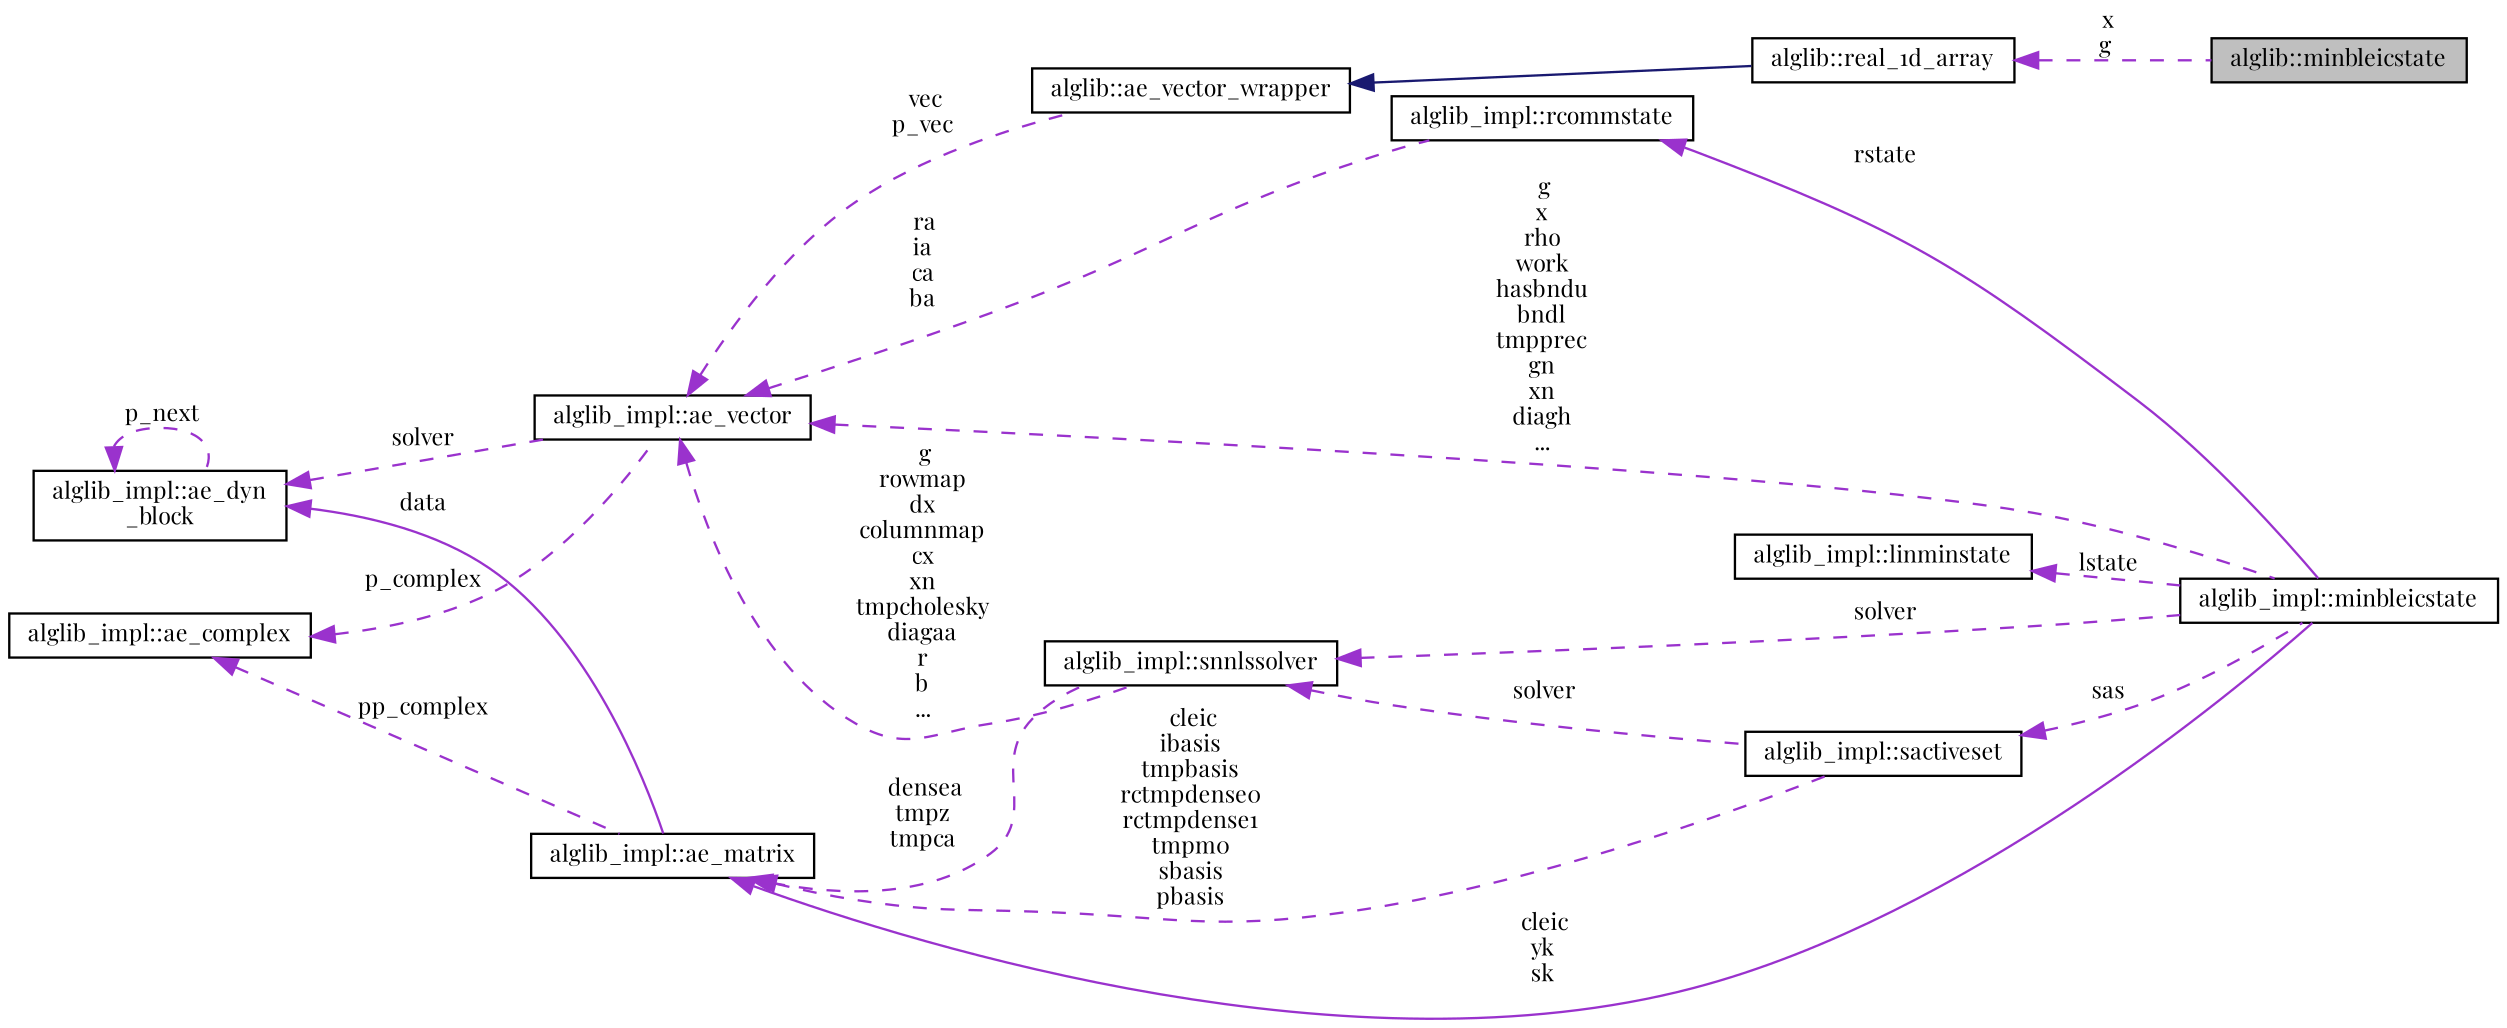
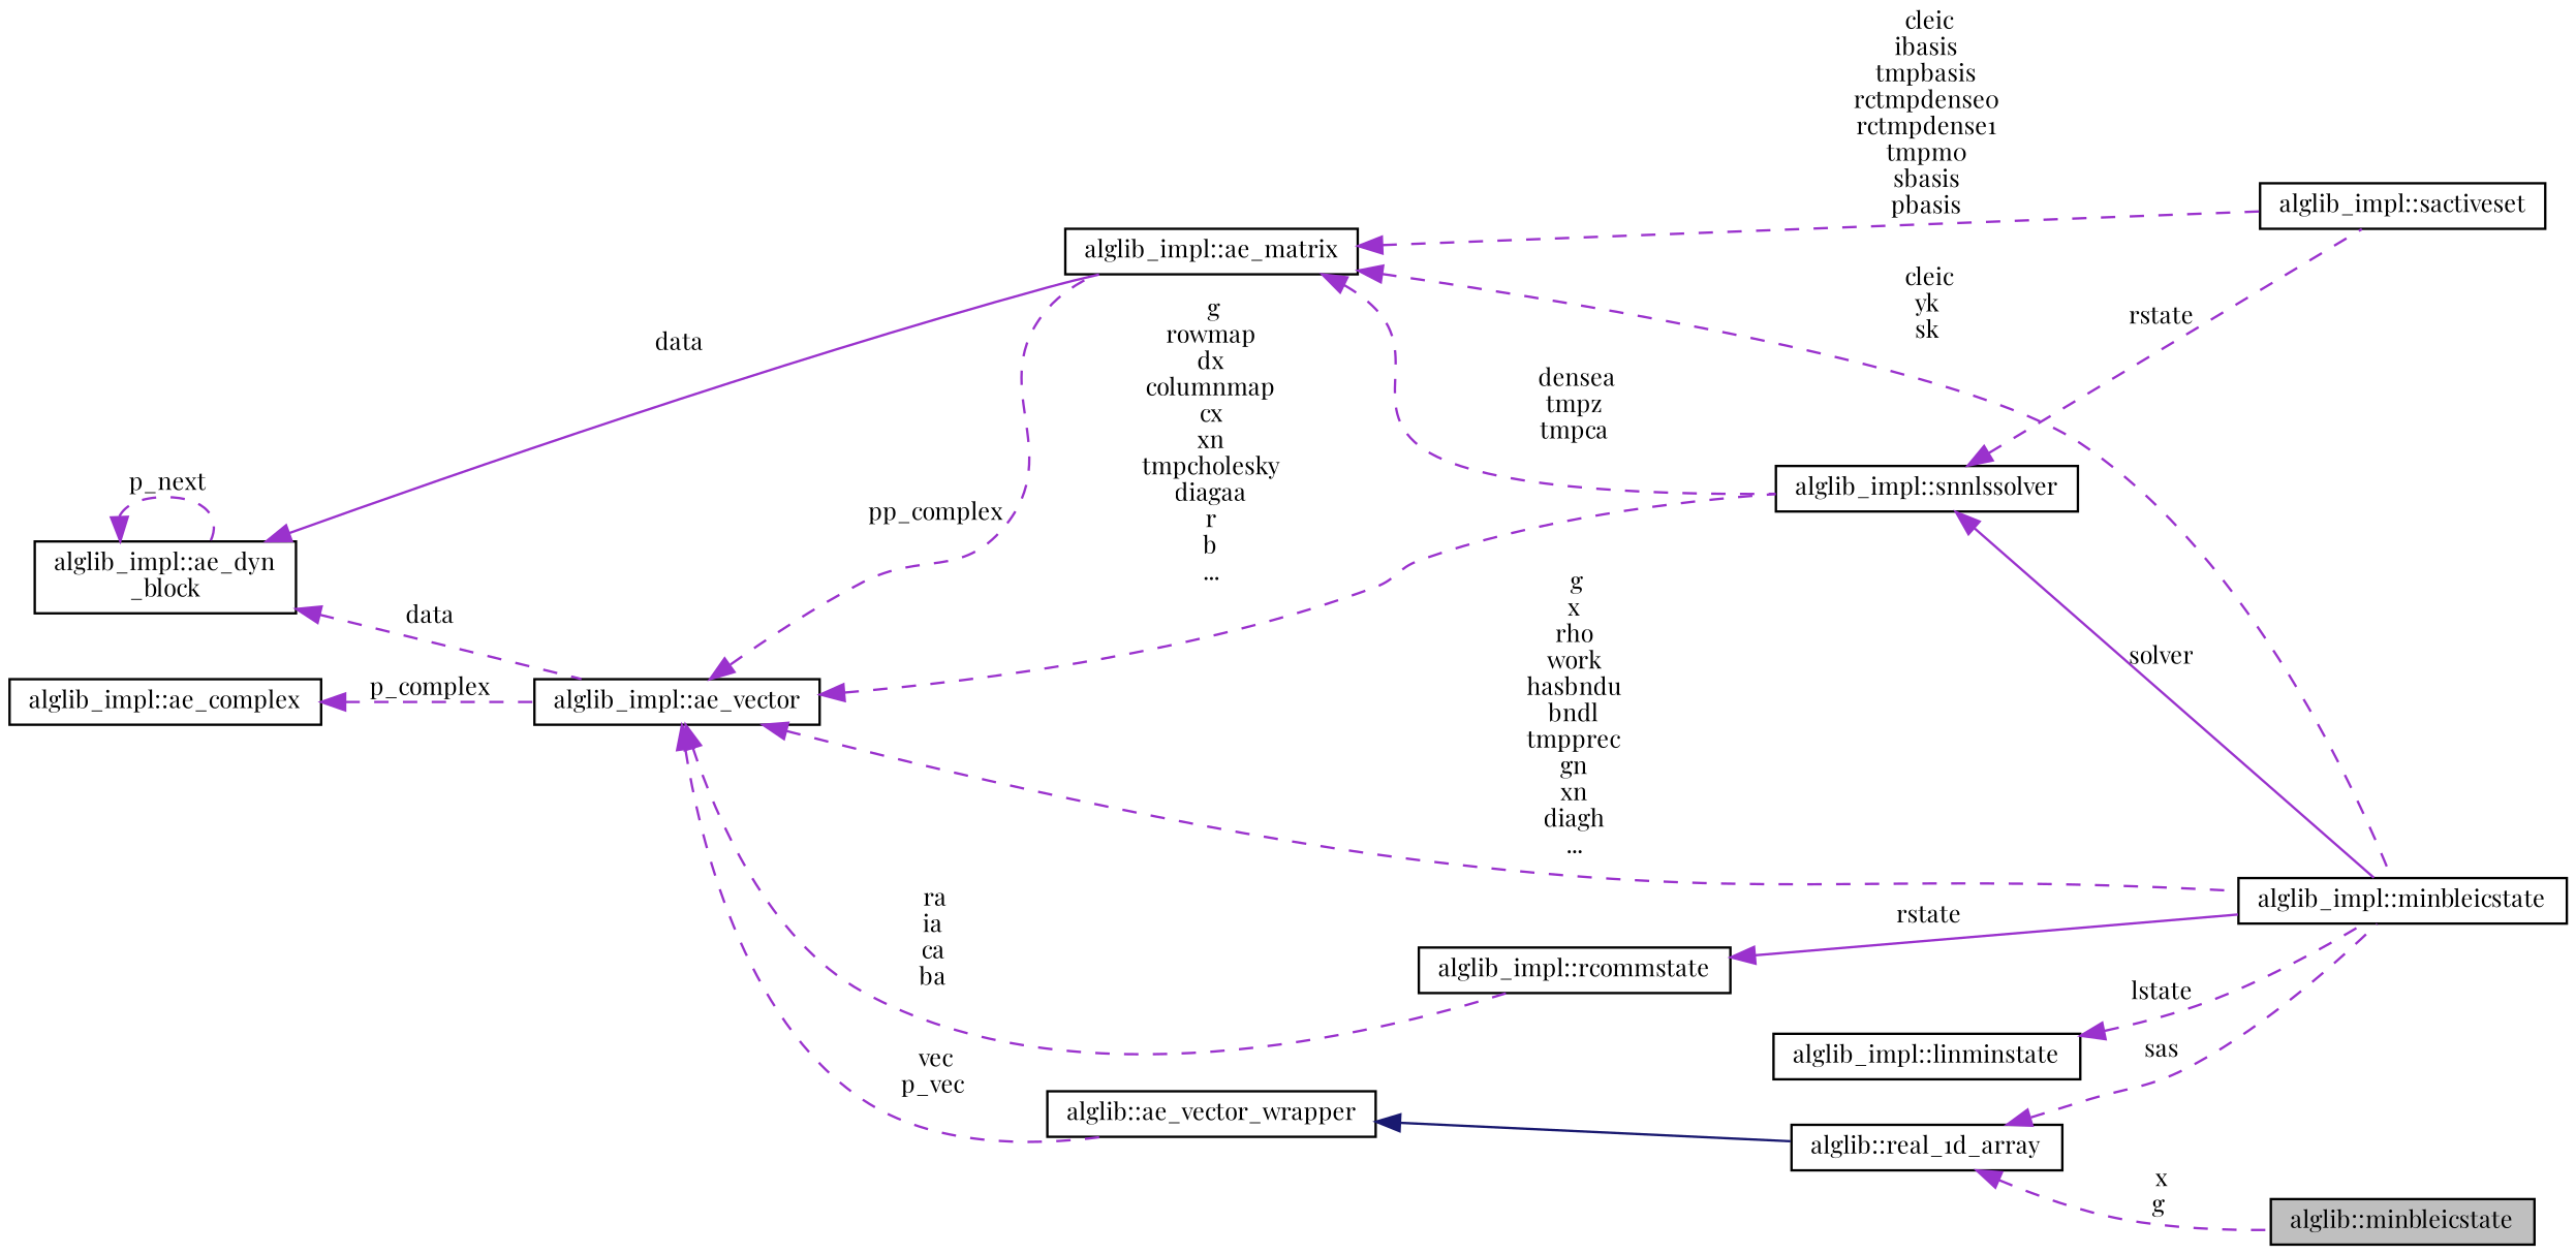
  digraph {
    fontname="Playfair Display"
    rankdir=LR
    node [color=black fillcolor=white fontname="Playfair Display" fontsize=10 shape=record style=filled]
    edge [color=darkorchid3 dir=back fontname="Playfair Display" fontsize=10 labelfontname=Helvetica labelfontsize=10 style=dashed]
    n1 [fillcolor=grey75 fontcolor=black height=0.2 label="alglib::minbleicstate" width=0.4]
    n2 [height=0.2 label="alglib_impl::minbleicstate" width=0.4]
    n3 [height=0.2 label="alglib_impl::rcommstate" width=0.4]
    n4 [height=0.2 label="alglib_impl::ae_vector" width=0.4]
    n5 [height=0.2 label="alglib_impl::snnlssolver" width=0.4]
    n6 [height=0.2 label="alglib::ae_vector_wrapper" width=0.4]
    n7 [height=0.2 label="alglib_impl::sactiveset" width=0.4]
    n8 [height=0.2 label="alglib::real_1d_array" width=0.4]
    n9 [height=0.2 label="alglib_impl::ae_dyn\l_block" width=0.4]
    n10 [height=0.2 label="alglib_impl::ae_matrix" width=0.4]
    n11 [height=0.2 label="alglib_impl::ae_complex" width=0.4]
    n12 [height=0.2 label="alglib_impl::linminstate" width=0.4]
    n3 -> n2 [label=" rstate" style=solid]
    n4 -> n2 [label=" g\nx\nrho\nwork\nhasbndu\nbndl\ntmpprec\ngn\nxn\ndiagh\n..."]
    n4 -> n3 [label=" ra\nia\nca\nba"]
    n4 -> n5 [label=" g\nrowmap\ndx\ncolumnmap\ncx\nxn\ntmpcholesky\ndiagaa\nr\nb\n..."]
    n4 -> n6 [label=" vec\np_vec"]
-   n5 -> n2 [label=" solver"]
-   n5 -> n7 [label=" solver"]
+   n5 -> n2 [label=" solver" style=solid]
+   n5 -> n7 [label=" rstate"]
    n6 -> n8 [color=midnightblue style=solid]
-   n7 -> n2 [label=" sas"]
+   n8 -> n2 [label=" sas"]
    n8 -> n1 [label=" x\ng"]
-   n9 -> n4 [label=" solver"]
+   n9 -> n4 [label=" data"]
    n9 -> n9 [label=" p_next"]
    n9 -> n10 [label=" data" style=solid]
-   n10 -> n2 [label=" cleic\nyk\nsk" style=solid]
+   n10 -> n2 [label=" cleic\nyk\nsk"]
    n10 -> n5 [label=" densea\ntmpz\ntmpca"]
    n10 -> n7 [label=" cleic\nibasis\ntmpbasis\nrctmpdense0\nrctmpdense1\ntmpm0\nsbasis\npbasis"]
    n11 -> n4 [label=" p_complex"]
-   n11 -> n10 [label=" pp_complex"]
+   n4 -> n10 [label=" pp_complex"]
    n12 -> n2 [label=" lstate"]
  }
